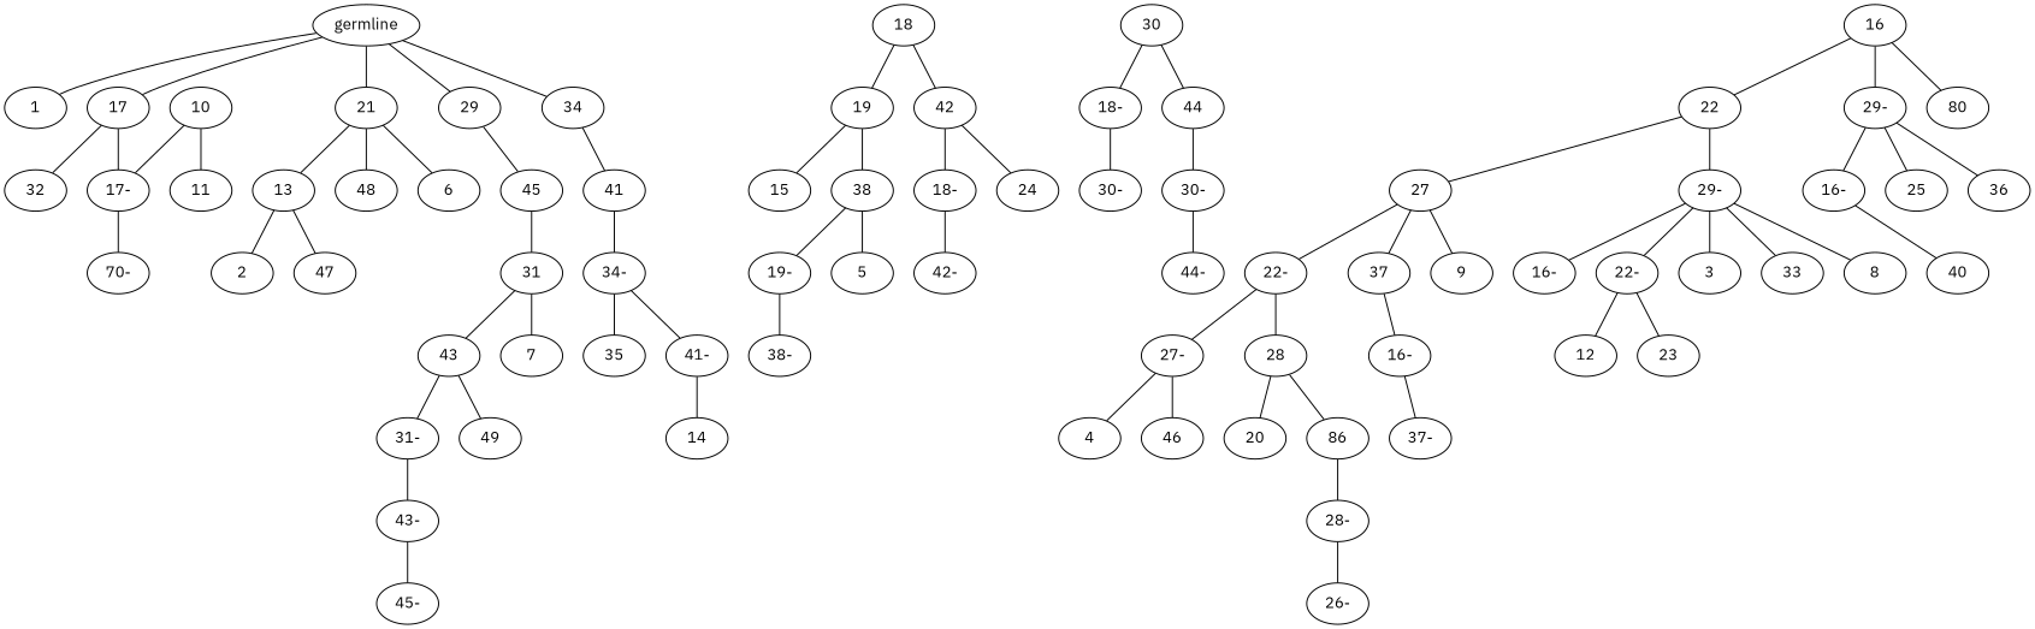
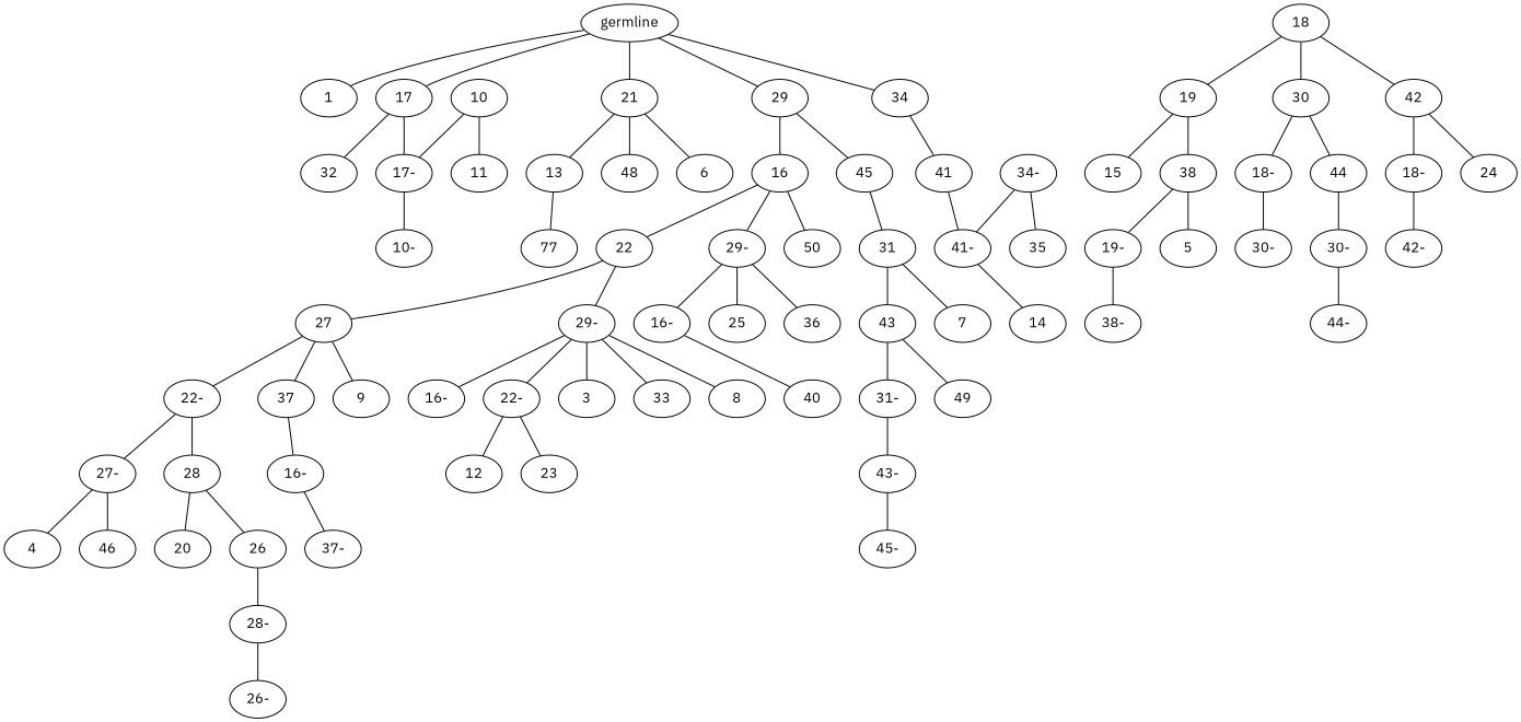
  graph {
    fontname="IBM Plex Sans"
    node [fontname="IBM Plex Sans"]
    edge [fontname="IBM Plex Sans"]
    n1 [label=germline]
    n2 [label=1]
    n3 [label=17]
    n4 [label=21]
    n5 [label=29]
    n6 [label=34]
    n7 [label=32]
    n8 [label="17-"]
    n9 [label=18]
    n10 [label=19]
    n11 [label=30]
    n12 [label=42]
    n13 [label=13]
    n14 [label=48]
    n15 [label=6]
    n16 [label=16]
    n17 [label=45]
    n18 [label=41]
    n19 [label=10]
    n20 [label=11]
-   n21 [label="70-"]
+   n21 [label="10-"]
    n22 [label=15]
    n23 [label=38]
    n24 [label="18-"]
    n25 [label=44]
    n26 [label="18-"]
    n27 [label=24]
    n28 [label="19-"]
    n29 [label=5]
    n30 [label="38-"]
    n31 [label="30-"]
    n32 [label="30-"]
    n33 [label="44-"]
    n34 [label="42-"]
-   n35 [label=2]
-   n36 [label=47]
+   n36 [label=77]
    n37 [label=22]
    n38 [label="29-"]
-   n39 [label=80]
+   n39 [label=50]
    n40 [label=31]
    n41 [label=27]
    n42 [label="29-"]
    n43 [label="16-"]
    n44 [label=25]
    n45 [label=36]
    n46 [label="22-"]
    n47 [label=37]
    n48 [label=9]
    n49 [label="16-"]
    n50 [label="22-"]
    n51 [label=3]
    n52 [label=33]
    n53 [label=8]
    n54 [label="27-"]
    n55 [label=28]
    n56 [label="16-"]
    n57 [label=4]
    n58 [label=46]
    n59 [label=20]
-   n60 [label=86]
+   n60 [label=26]
    n61 [label="28-"]
    n62 [label="26-"]
    n63 [label="37-"]
    n64 [label=12]
    n65 [label=23]
    n66 [label=40]
    n67 [label=43]
    n68 [label=7]
    n69 [label="31-"]
    n70 [label=49]
    n71 [label="43-"]
    n72 [label="45-"]
    n73 [label="34-"]
    n74 [label=35]
    n75 [label="41-"]
    n76 [label=14]
    n1 -- n2
    n1 -- n3
    n1 -- n4
    n1 -- n5
    n1 -- n6
    n3 -- n7
    n3 -- n8
    n4 -- n13
    n4 -- n14
    n4 -- n15
+   n5 -- n16
    n5 -- n17
    n6 -- n18
    n8 -- n21
    n9 -- n10
+   n9 -- n11
    n9 -- n12
    n10 -- n22
    n10 -- n23
    n11 -- n24
    n11 -- n25
    n12 -- n26
    n12 -- n27
-   n13 -- n35
    n13 -- n36
    n16 -- n37
    n16 -- n38
    n16 -- n39
    n17 -- n40
-   n18 -- n73
+   n18 -- n75
    n19 -- n8
    n19 -- n20
    n23 -- n28
    n23 -- n29
    n24 -- n31
    n25 -- n32
    n26 -- n34
    n28 -- n30
    n32 -- n33
    n37 -- n41
    n37 -- n42
    n38 -- n43
    n38 -- n44
    n38 -- n45
    n40 -- n67
    n40 -- n68
    n41 -- n46
    n41 -- n47
    n41 -- n48
    n42 -- n49
    n42 -- n50
    n42 -- n51
    n42 -- n52
    n42 -- n53
    n43 -- n66
    n46 -- n54
    n46 -- n55
    n47 -- n56
    n50 -- n64
    n50 -- n65
    n54 -- n57
    n54 -- n58
    n55 -- n59
    n55 -- n60
    n56 -- n63
    n60 -- n61
    n61 -- n62
    n67 -- n69
    n67 -- n70
    n69 -- n71
    n71 -- n72
    n73 -- n74
    n73 -- n75
    n75 -- n76
  }
